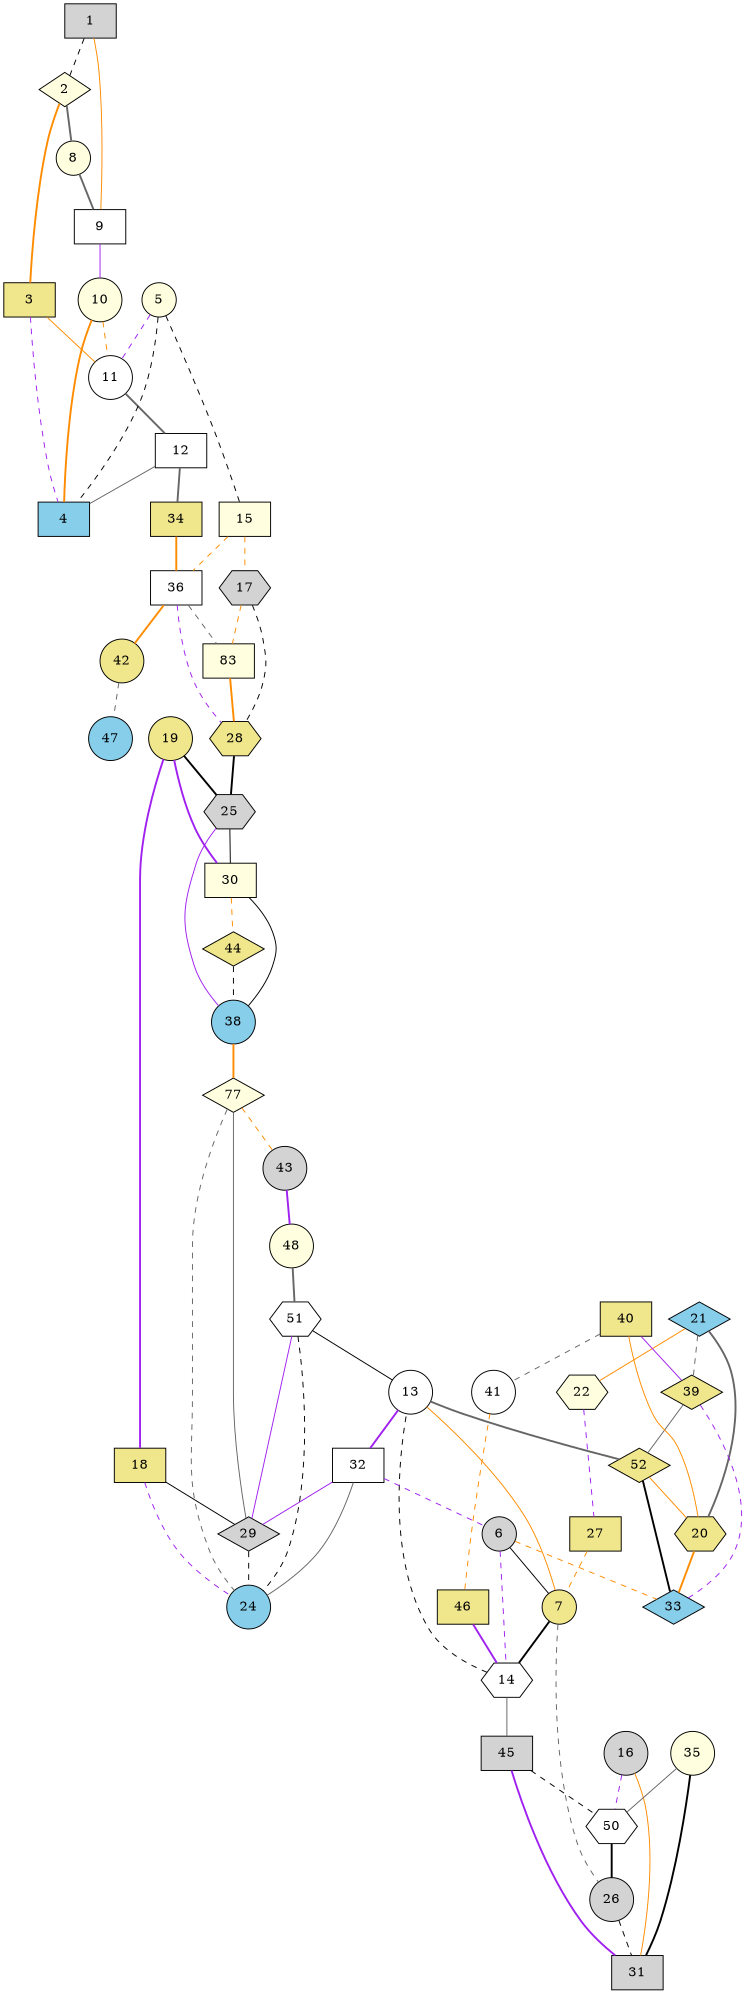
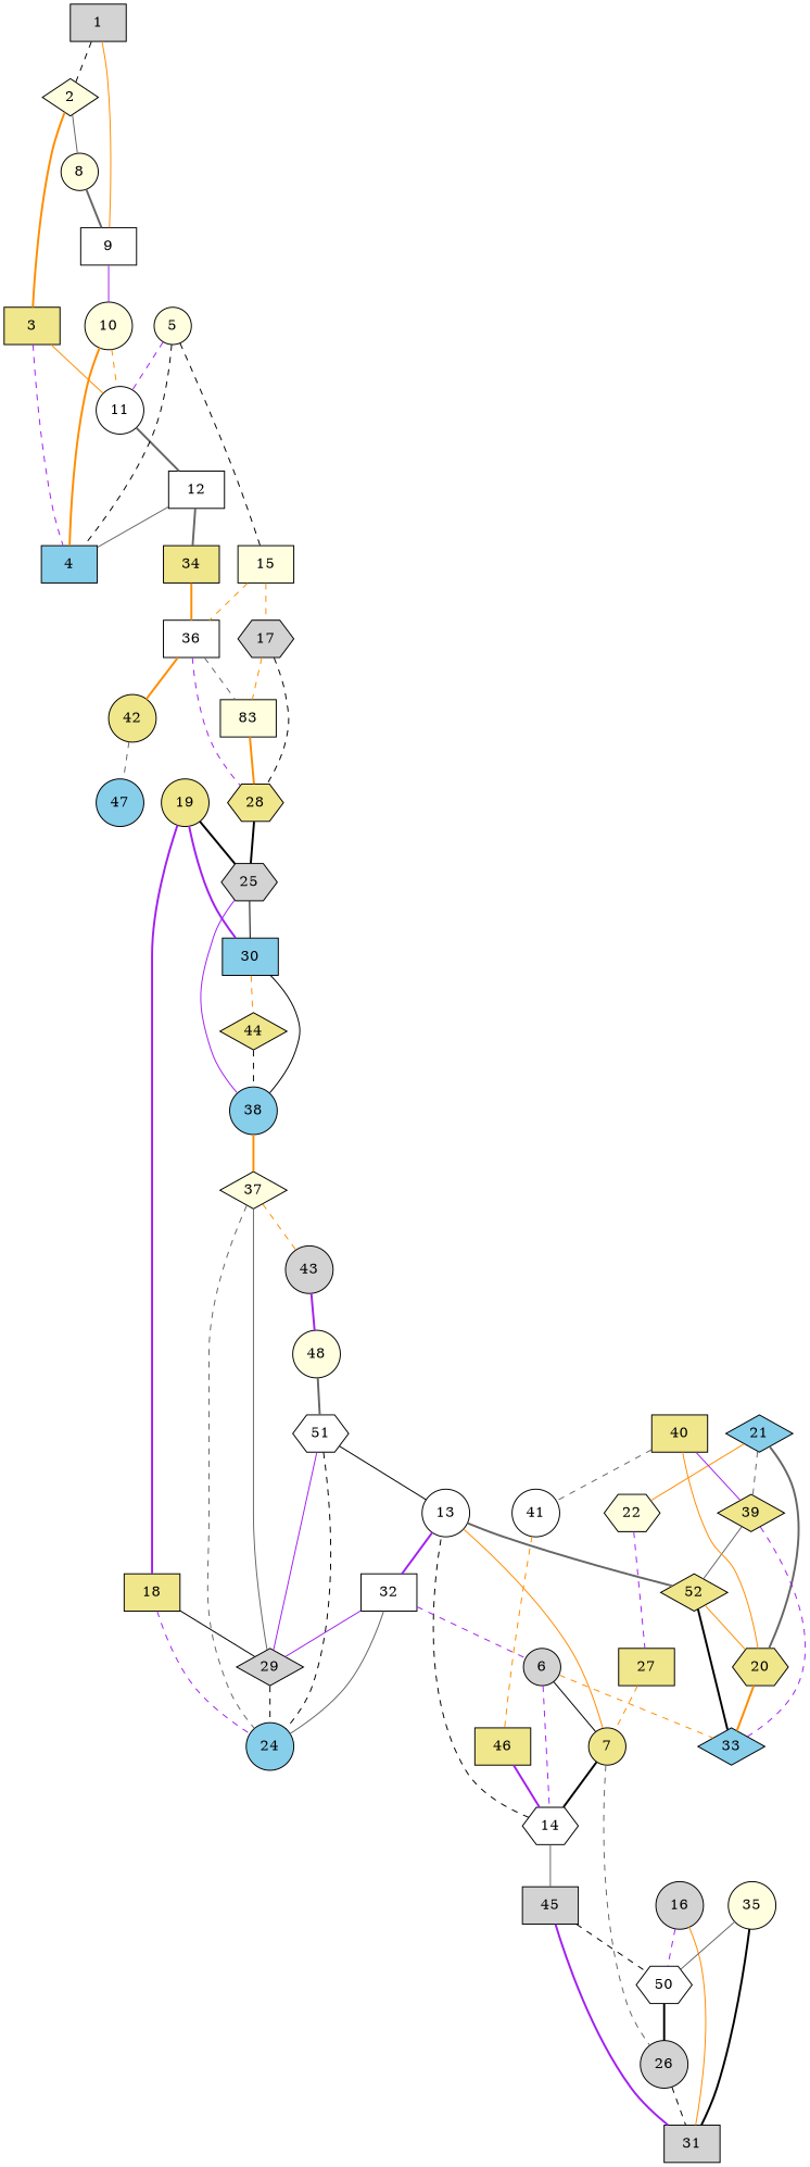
  graph {
    node [aaLength=2 fillcolor=khaki sequence=YAR shape=circle style=filled type=1]
    edge [color=darkorange distance0=4.0 frequency=1 style=dashed type0=2]
    1 [aaLength=12 fillcolor=lightgrey sequence=TQDVQDFLRVAS shape=box type=0]
    2 [aaLength=22 fillcolor=lightyellow sequence=NPRVKQIIHRVLSDLYKAIEDL shape=diamond type=0]
    3 [aaLength=18 sequence=TSDEYWAGVAYLNQLGAN shape=box type=0]
    8 [aaLength=12 fillcolor=lightyellow sequence=TQDVQDFLRVAS type=0]
    4 [aaLength=9 fillcolor=skyblue sequence=EAGLLSPGL shape=box type=0]
    11 [aaLength=9 fillcolor=white sequence=EAGLLSPGL type=0]
    9 [aaLength=22 fillcolor=white sequence=NPRVKQIIHRVLSDLYKAIEDL shape=box type=0]
    12 [aaLength=18 fillcolor=white sequence=GFDHYLDMRMDAEDAALG shape=box type=0]
    10 [aaLength=18 fillcolor=lightyellow sequence=TSDEYWAGVAYLNQLGAN type=0]
    34 [sequence=VA shape=box]
    5 [aaLength=17 fillcolor=lightyellow sequence=GFDHYLDMRMDAEDAAL type=0]
    15 [fillcolor=lightyellow sequence=VA shape=box]
    17 [aaLength=3 fillcolor=lightgrey sequence=ESV shape=hexagon]
    36 [aaLength=3 fillcolor=white sequence=ESV shape=box]
    n15 [aaLength=3 fillcolor=lightyellow label=83 shape=box]
    28 [aaLength=3 shape=hexagon]
    42 [aaLength=3]
    6 [aaLength=10 fillcolor=lightgrey sequence=GPTQQLLNQL type=0]
    7 [aaLength=8 sequence=DPEAIKAN type=0]
    14 [aaLength=8 fillcolor=white sequence=DPEAIKAN shape=hexagon type=0]
    33 [fillcolor=skyblue sequence=NR shape=diamond]
    13 [aaLength=10 fillcolor=white sequence=GPTQQLLNQL type=0]
    26 [aaLength=5 fillcolor=lightgrey sequence=FAEMV]
    45 [aaLength=5 fillcolor=lightgrey sequence=FAEMV shape=box]
    52 [sequence=NR shape=diamond]
    32 [fillcolor=white sequence=YG shape=box]
    31 [fillcolor=lightgrey sequence=LK shape=box]
    50 [fillcolor=white sequence=LK shape=hexagon]
    20 [aaLength=7 sequence=HIHYFVS shape=hexagon]
    24 [aaLength=7 fillcolor=skyblue sequence=QYRVRTI]
    29 [aaLength=7 fillcolor=lightgrey sequence=QYRVRTI shape=diamond]
    25 [aaLength=9 fillcolor=lightgrey sequence=TLILHGTIF shape=hexagon]
    47 [aaLength=3 fillcolor=skyblue]
    16 [fillcolor=lightgrey sequence=LA]
-   30 [aaLength=9 fillcolor=lightyellow sequence=TLILHGTIF shape=box]
+   30 [aaLength=9 fillcolor=skyblue sequence=TLILHGTIF shape=box]
    18 [aaLength=5 sequence=RRSII shape=box]
    19 [aaLength=5 sequence=KVEIW]
    44 [aaLength=9 sequence=TLILHGTIF shape=diamond]
    38 [aaLength=5 fillcolor=skyblue sequence=KVEIW]
    21 [aaLength=7 fillcolor=skyblue sequence=LTTQINV shape=diamond]
    22 [fillcolor=lightyellow sequence=VV shape=hexagon]
    39 [aaLength=7 sequence=HIHYFVS shape=diamond]
    27 [aaLength=3 sequence=VEH shape=box]
-   37 [aaLength=5 fillcolor=lightyellow sequence=RRSII shape=diamond label=77]
+   37 [aaLength=5 fillcolor=lightyellow sequence=RRSII shape=diamond]
    35 [fillcolor=lightyellow sequence=LA]
    43 [aaLength=7 fillcolor=lightgrey sequence=QYRVRTI]
    48 [aaLength=7 fillcolor=lightyellow sequence=QYRVRTI]
    51 [fillcolor=white sequence=YG shape=hexagon]
    40 [aaLength=7 sequence=LTTQINV shape=box]
    41 [fillcolor=white sequence=VV]
    46 [aaLength=3 sequence=VEH shape=box]
    1 -- 2 [color=black distance0=19.01122]
    2 -- 3 [distance0=2.0 style=bold type0=4]
-   2 -- 8 [color=gray40 distance0=24.80078 style=bold type0=3]
+   2 -- 8 [color=gray40 distance0=24.80078 style=solid type0=3]
    3 -- 4 [color=purple distance0=20.62809 distance1=1.0 frequency=2 type1=4]
    3 -- 11 [distance0=20.66676 style=solid type0=3]
    8 -- 9 [color=gray40 distance0=22.15065 distance1=7.0 frequency=2 style=bold type1=4]
    11 -- 12 [color=gray40 distance0=18.82968 distance1=0.0 frequency=2 style=bold type1=5]
    9 -- 1 [distance0=20.6202 style=solid]
    9 -- 10 [color=purple distance0=2.0 style=solid type0=4]
    12 -- 4 [color=gray40 distance0=13.90339 style=solid type0=1]
    12 -- 34 [color=gray40 distance0=14.0 style=bold type0=4]
    10 -- 4 [distance0=20.60609 style=bold]
    10 -- 11 [distance0=20.79033 distance1=1.0 frequency=2 type0=3 type1=4]
    34 -- 36 [distance0=5.0 distance1=3.0 frequency=2 style=bold type0=3 type1=4]
    5 -- 4 [color=black distance0=21.245 type0=1]
    5 -- 11 [color=purple distance0=27.19879 type0=3]
    5 -- 15 [color=black distance0=15.0 type0=4]
    15 -- 17 [distance0=5.0 distance1=3.0 frequency=2 type1=4]
    15 -- 36 [distance0=5.0 type0=3]
    17 -- n15 [distance1=1.0 frequency=2 type1=4]
    17 -- 28 [color=black type0=3]
    36 -- n15 [color=gray40]
    36 -- 28 [color=purple type0=3]
    36 -- 42 [distance0=1.0 style=bold type0=4]
    n15 -- 28 [distance0=0.0 style=bold type0=5]
    28 -- 25 [color=black distance0=10.0 style=bold type0=4]
    42 -- 47 [color=gray40 distance0=0.0 type0=5]
    6 -- 7 [color=black distance0=67.9305 style=solid]
    6 -- 14 [color=purple distance0=72.57885 type0=3]
    6 -- 33 [type0=4]
    7 -- 14 [color=black distance0=47.18025 style=bold type0=1]
    7 -- 13 [distance0=65.96345 style=solid]
    7 -- 26 [color=gray40 distance0=5.0 type0=4]
    14 -- 13 [color=black distance0=72.53648]
    14 -- 45 [color=gray40 distance0=5.0 style=solid type0=4]
    33 -- 52 [color=black distance0=0.0 style=bold type0=1]
    13 -- 52 [color=gray40 style=bold type0=4]
    13 -- 32 [color=purple distance0=70.66682 style=bold type0=3]
    26 -- 31 [color=black distance0=7.0 distance1=2.0 frequency=2 type1=4]
    45 -- 31 [color=purple distance0=7.0 style=bold]
    45 -- 50 [color=black distance0=7.0 distance1=2.0 frequency=2 type0=3 type1=4]
    52 -- 20 [style=solid]
    32 -- 6 [color=purple type0=4]
    32 -- 24 [color=gray40 distance0=11.0 style=solid]
    32 -- 29 [color=purple distance0=11.0 style=solid type0=3]
    50 -- 26 [color=black distance0=7.0 style=bold]
    20 -- 33 [style=bold]
    29 -- 24 [color=black distance0=0.0 type0=5]
    25 -- 30 [color=black distance0=0.0 distance1=0.0 frequency=2 style=solid type0=1 type1=5]
    16 -- 31 [distance0=19.0 style=solid]
    16 -- 50 [color=purple distance0=19.0 type0=3]
    30 -- 44 [distance0=0.0]
    18 -- 24 [color=purple distance0=10.0]
    18 -- 29 [color=black distance0=10.0 distance1=5.0 frequency=2 style=solid type0=3 type1=4]
    19 -- 25 [color=black distance0=19.0 style=bold]
    19 -- 30 [color=purple distance0=19.0 style=bold type0=3]
    19 -- 18 [color=purple distance0=22.0 style=bold type0=4]
    44 -- 38 [color=black distance0=10.0 type0=4]
    38 -- 25 [color=purple distance0=19.0 style=solid]
    38 -- 30 [color=black distance0=19.0 style=solid type0=3]
    38 -- 37 [distance0=22.0 style=bold type0=4]
    21 -- 20 [color=gray40 distance0=13.0 style=bold]
    21 -- 22 [distance0=18.0 style=solid type0=4]
    21 -- 39 [color=gray40 distance0=13.0 type0=3]
    22 -- 27 [color=purple distance0=2.0 type0=4]
    39 -- 33 [color=purple]
    39 -- 52 [color=gray40 style=solid type0=3]
    27 -- 7 [distance0=1.0 type0=4]
    37 -- 24 [color=gray40 distance0=10.0]
    37 -- 29 [color=gray40 distance0=10.0 style=solid type0=3]
    37 -- 43 [distance0=5.0 type0=4]
    35 -- 31 [color=black distance0=19.0 style=bold]
    35 -- 50 [color=gray40 distance0=19.0 style=solid type0=3]
    43 -- 48 [color=purple distance0=0.0 style=bold type0=5]
    48 -- 51 [color=gray40 style=bold type0=4]
    51 -- 13 [color=black style=solid type0=4]
    51 -- 24 [color=black distance0=11.0]
    51 -- 29 [color=purple distance0=11.0 style=solid type0=3]
    40 -- 20 [distance0=13.0 style=solid]
    40 -- 39 [color=purple distance0=13.0 style=solid type0=3]
    40 -- 41 [color=gray40 distance0=18.0 type0=4]
    41 -- 46 [distance0=2.0 type0=4]
    46 -- 14 [color=purple distance0=1.0 style=bold type0=4]
  }
